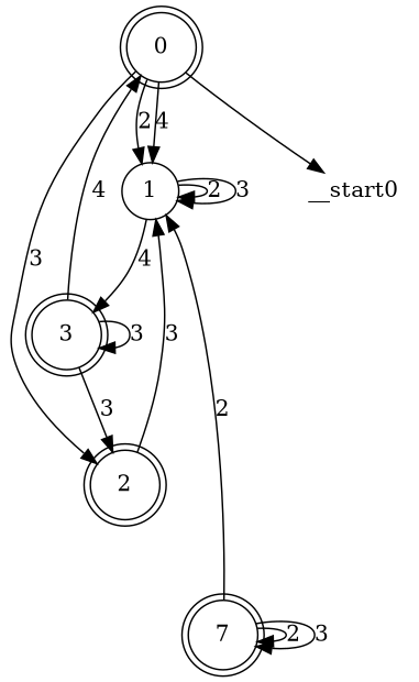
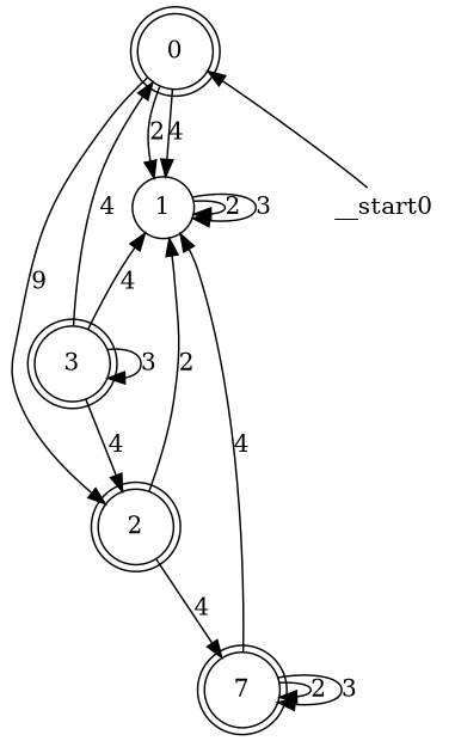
  digraph {
    node [shape=doublecircle]
    n1 [label=0]
    n2 [label=1 shape=circle]
    n3 [label=2]
    n4 [label=3]
    n5 [label=7]
    __start0 [height=0 shape=none width=0]
    n1 -> n2 [label=2]
    n1 -> n2 [label=4]
-   n1 -> n3 [label=3]
+   n1 -> n3 [label=9]
    n2 -> n2 [label=2]
    n2 -> n2 [label=3]
-   n2 -> n4 [label=4]
-   n3 -> n2 [label=3]
+   n4 -> n2 [label=4]
+   n3 -> n2 [label=2]
+   n3 -> n5 [label=4]
    n4 -> n1 [label=4]
-   n4 -> n3 [label=3]
+   n4 -> n3 [label=4]
    n4 -> n4 [label=3]
-   n5 -> n2 [label=2]
+   n5 -> n2 [label=4]
    n5 -> n5 [label=2]
    n5 -> n5 [label=3]
-   n1 -> __start0
+   __start0 -> n1
  }
